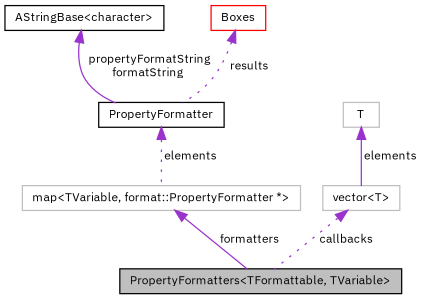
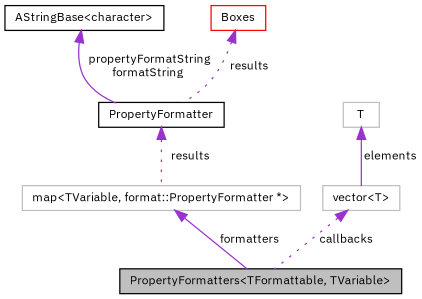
  digraph {
    fontname="IBM Plex Sans"
    node [color=black fillcolor=white fontname="IBM Plex Sans" fontsize=10 shape=record style=filled]
    edge [color=darkorchid3 dir=back fontname="IBM Plex Sans" fontsize=10 labelfontname=Helvetica labelfontsize=10 style=solid]
    n1 [fillcolor=grey75 fontcolor=black height=0.2 label="PropertyFormatters\<TFormattable, TVariable\>" width=0.4]
    n2 [color=grey75 height=0.2 label="map\<TVariable, format::PropertyFormatter *\>" width=0.4]
    n3 [height=0.2 label=PropertyFormatter width=0.4]
    n4 [color=grey75 height=0.2 label="vector\<T\>" width=0.4]
    n5 [height=0.2 label="AStringBase\<character\>" width=0.4]
    n6 [color=red height=0.2 label=Boxes width=0.4]
    n7 [color=grey75 height=0.2 label=T width=0.4]
    n2 -> n1 [label=" formatters"]
-   n3 -> n2 [label=" elements" style=dotted]
+   n3 -> n2 [label=" results" style=dotted]
    n4 -> n1 [label=" callbacks" style=dotted]
    n5 -> n3 [label=" propertyFormatString\nformatString"]
    n6 -> n3 [label=" results" style=dotted]
    n7 -> n4 [label=" elements"]
  }
